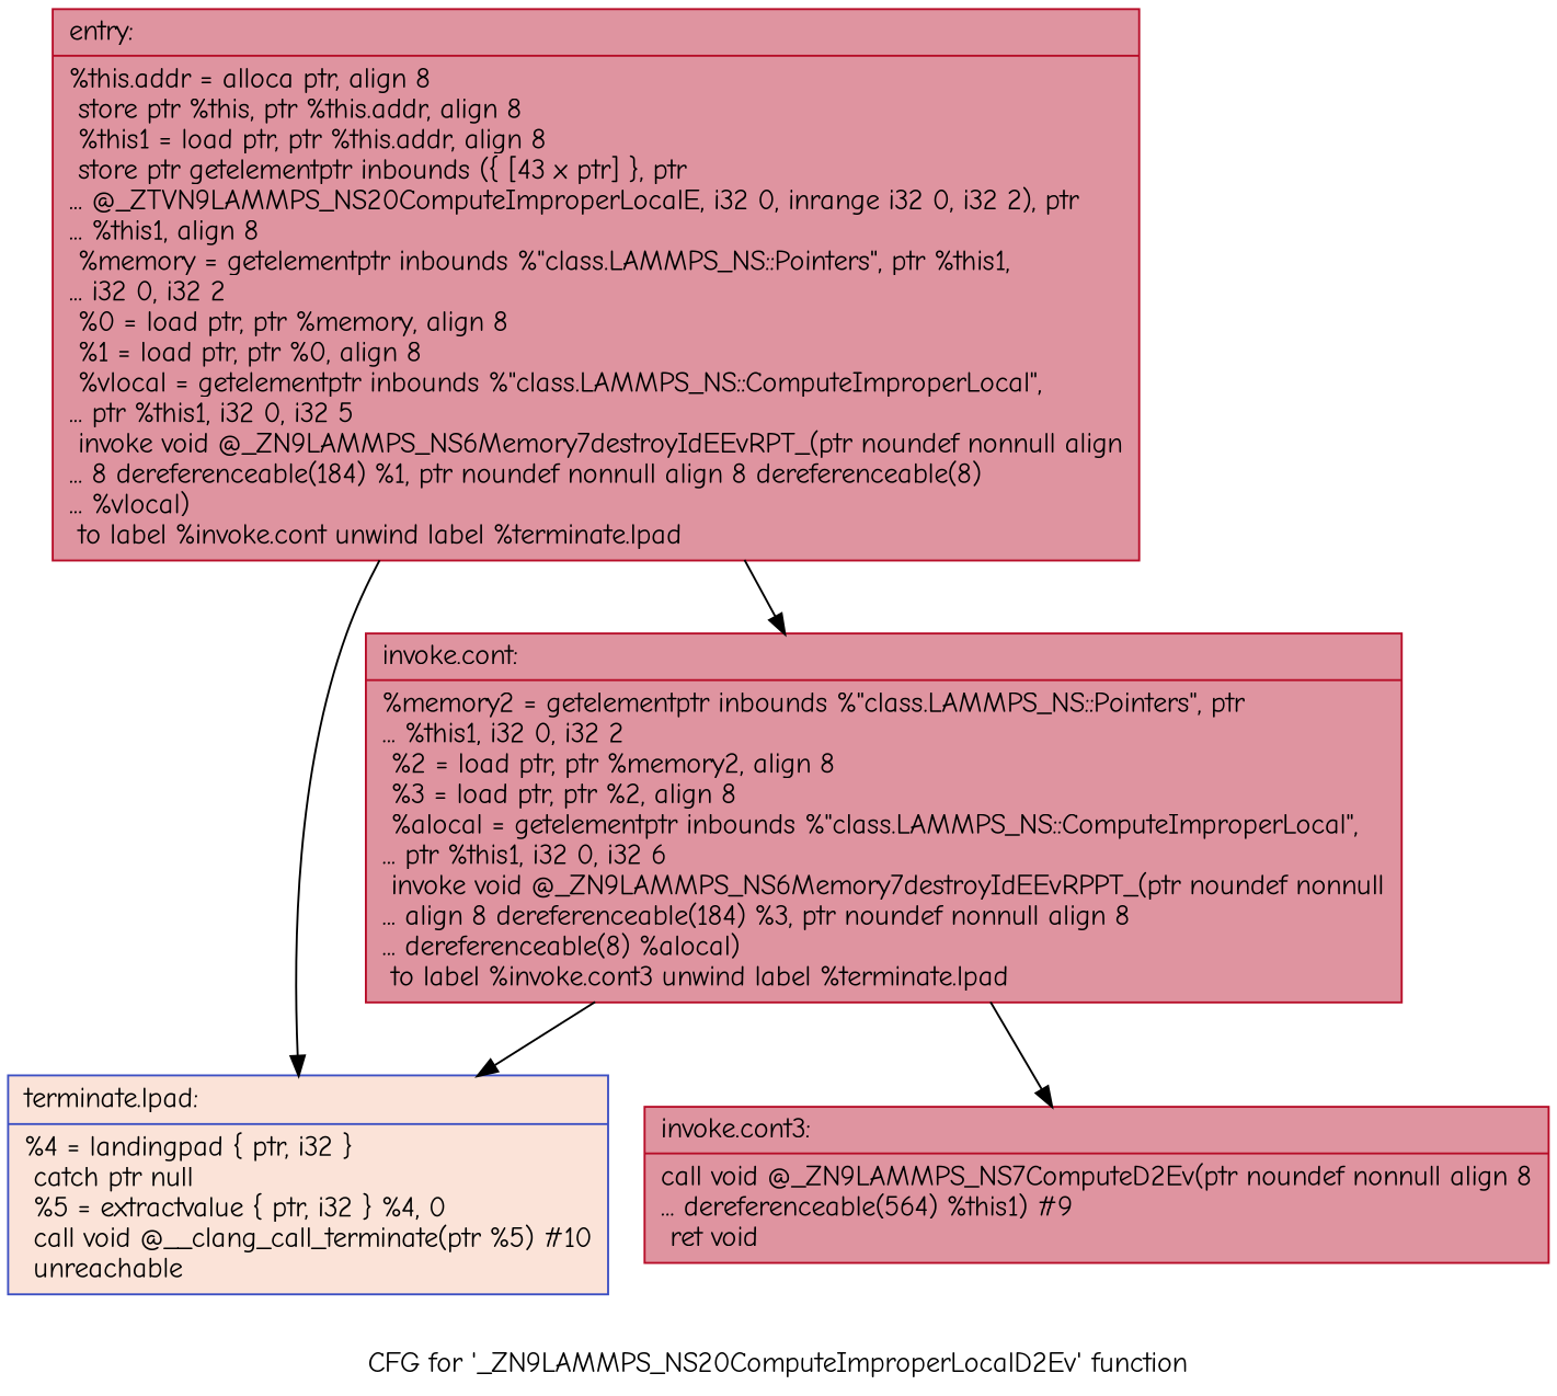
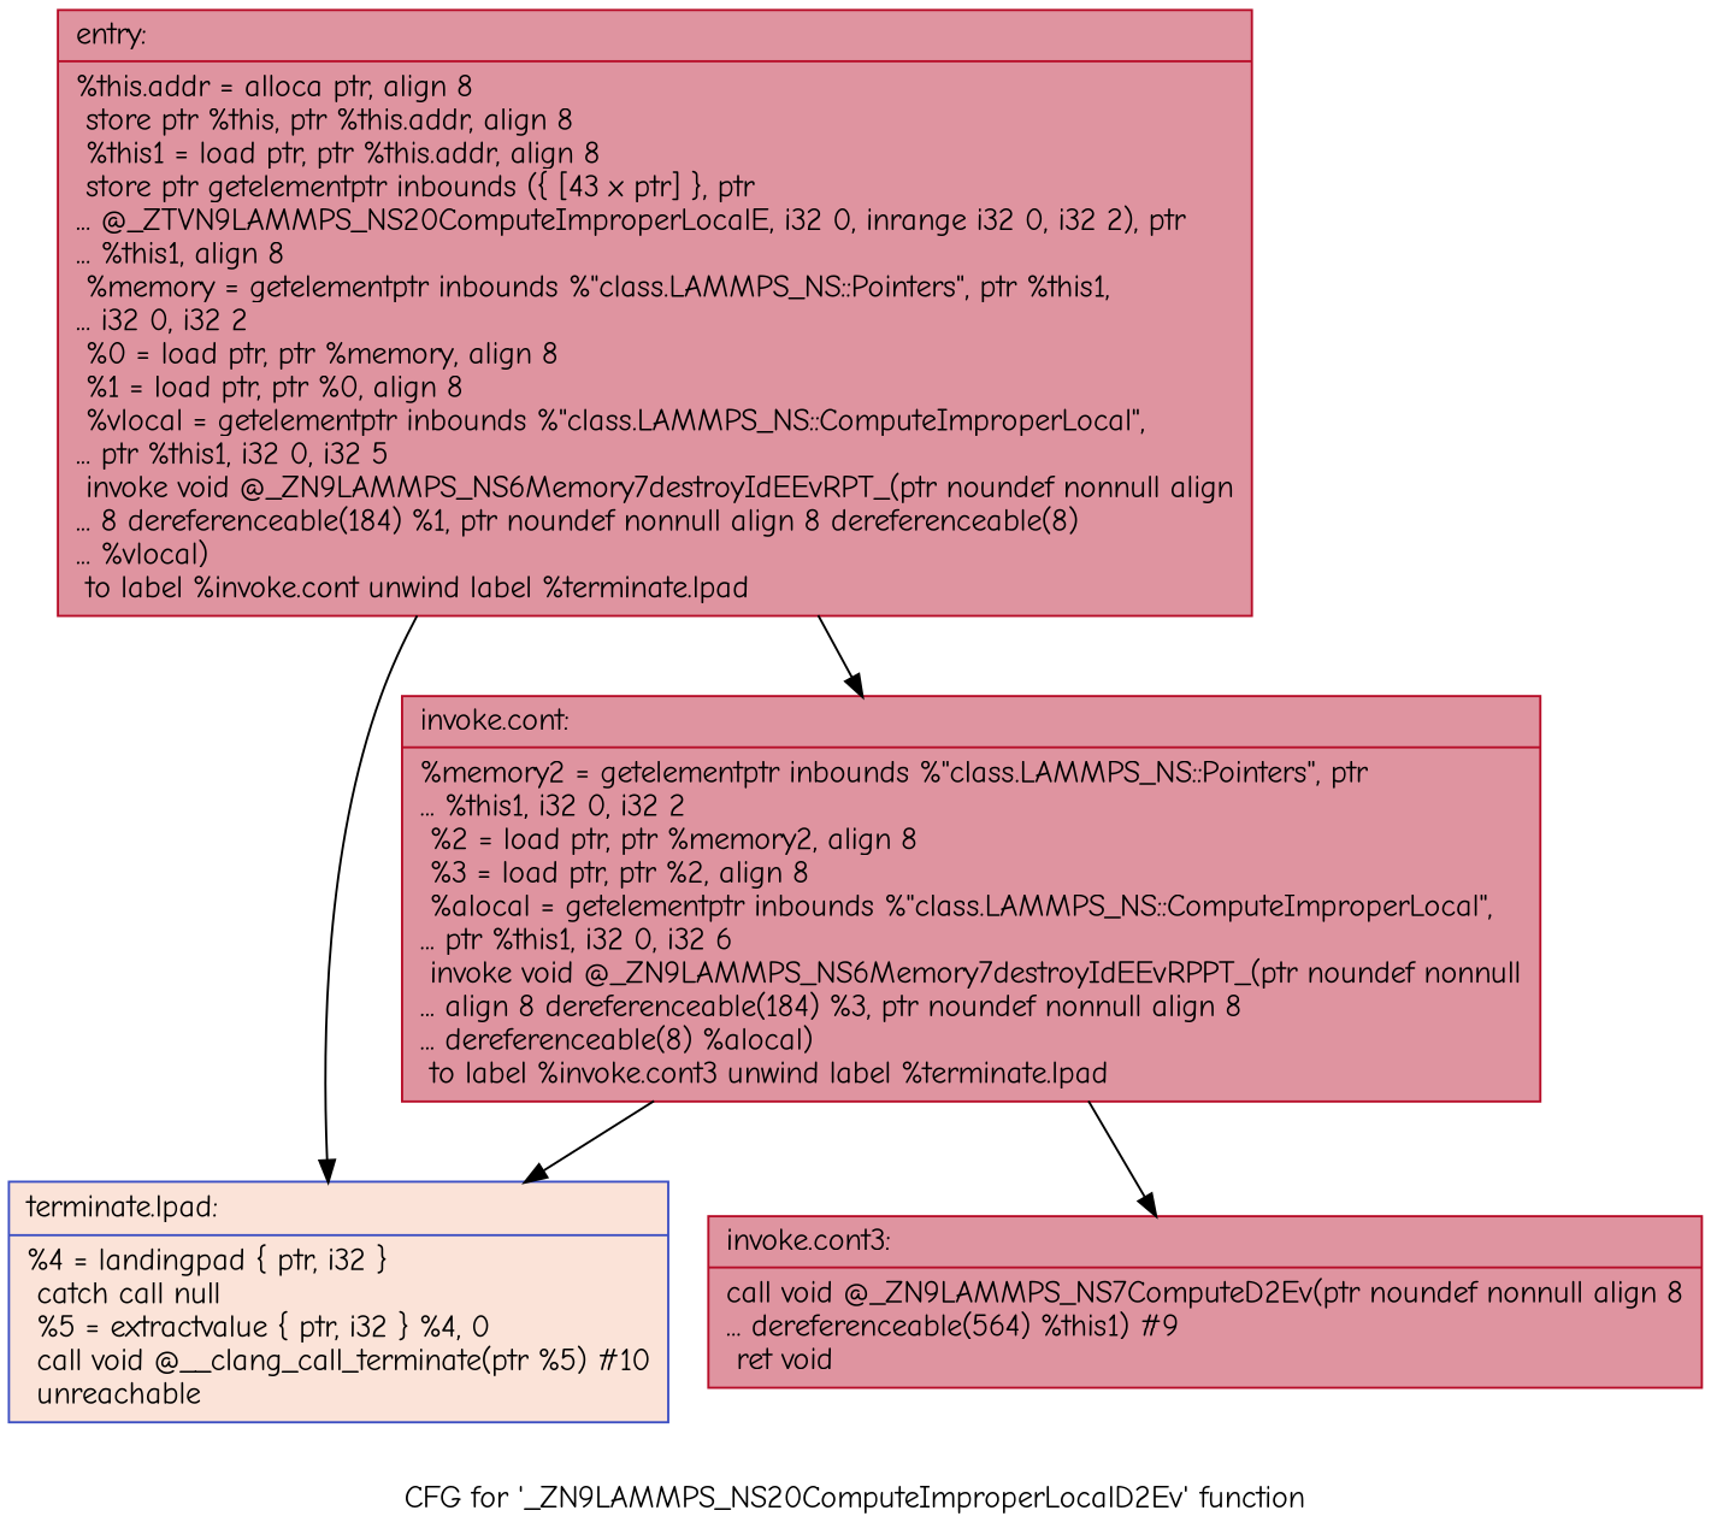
  digraph {
    label="CFG for '_ZN9LAMMPS_NS20ComputeImproperLocalD2Ev' function"
    fontname="Comic Neue"
    node [color="#b70d28ff" fillcolor="#b70d2870" fontname="Comic Neue" shape=record style=filled]
    edge [fontname="Comic Neue"]
    n1 [label="{entry:\l|  %this.addr = alloca ptr, align 8\l  store ptr %this, ptr %this.addr, align 8\l  %this1 = load ptr, ptr %this.addr, align 8\l  store ptr getelementptr inbounds (\{ [43 x ptr] \}, ptr\l... @_ZTVN9LAMMPS_NS20ComputeImproperLocalE, i32 0, inrange i32 0, i32 2), ptr\l... %this1, align 8\l  %memory = getelementptr inbounds %\"class.LAMMPS_NS::Pointers\", ptr %this1,\l... i32 0, i32 2\l  %0 = load ptr, ptr %memory, align 8\l  %1 = load ptr, ptr %0, align 8\l  %vlocal = getelementptr inbounds %\"class.LAMMPS_NS::ComputeImproperLocal\",\l... ptr %this1, i32 0, i32 5\l  invoke void @_ZN9LAMMPS_NS6Memory7destroyIdEEvRPT_(ptr noundef nonnull align\l... 8 dereferenceable(184) %1, ptr noundef nonnull align 8 dereferenceable(8)\l... %vlocal)\l          to label %invoke.cont unwind label %terminate.lpad\l}"]
    n2 [label="{invoke.cont:\l|  %memory2 = getelementptr inbounds %\"class.LAMMPS_NS::Pointers\", ptr\l... %this1, i32 0, i32 2\l  %2 = load ptr, ptr %memory2, align 8\l  %3 = load ptr, ptr %2, align 8\l  %alocal = getelementptr inbounds %\"class.LAMMPS_NS::ComputeImproperLocal\",\l... ptr %this1, i32 0, i32 6\l  invoke void @_ZN9LAMMPS_NS6Memory7destroyIdEEvRPPT_(ptr noundef nonnull\l... align 8 dereferenceable(184) %3, ptr noundef nonnull align 8\l... dereferenceable(8) %alocal)\l          to label %invoke.cont3 unwind label %terminate.lpad\l}"]
-   n3 [color="#3d50c3ff" fillcolor="#f6bfa670" label="{terminate.lpad:\l|  %4 = landingpad \{ ptr, i32 \}\l          catch ptr null\l  %5 = extractvalue \{ ptr, i32 \} %4, 0\l  call void @__clang_call_terminate(ptr %5) #10\l  unreachable\l}"]
+   n3 [color="#3d50c3ff" fillcolor="#f6bfa670" label="{terminate.lpad:\l|  %4 = landingpad \{ ptr, i32 \}\l          catch call null\l  %5 = extractvalue \{ ptr, i32 \} %4, 0\l  call void @__clang_call_terminate(ptr %5) #10\l  unreachable\l}"]
    n4 [label="{invoke.cont3:\l|  call void @_ZN9LAMMPS_NS7ComputeD2Ev(ptr noundef nonnull align 8\l... dereferenceable(564) %this1) #9\l  ret void\l}"]
    n1 -> n2
    n1 -> n3
    n2 -> n3
    n2 -> n4
  }
